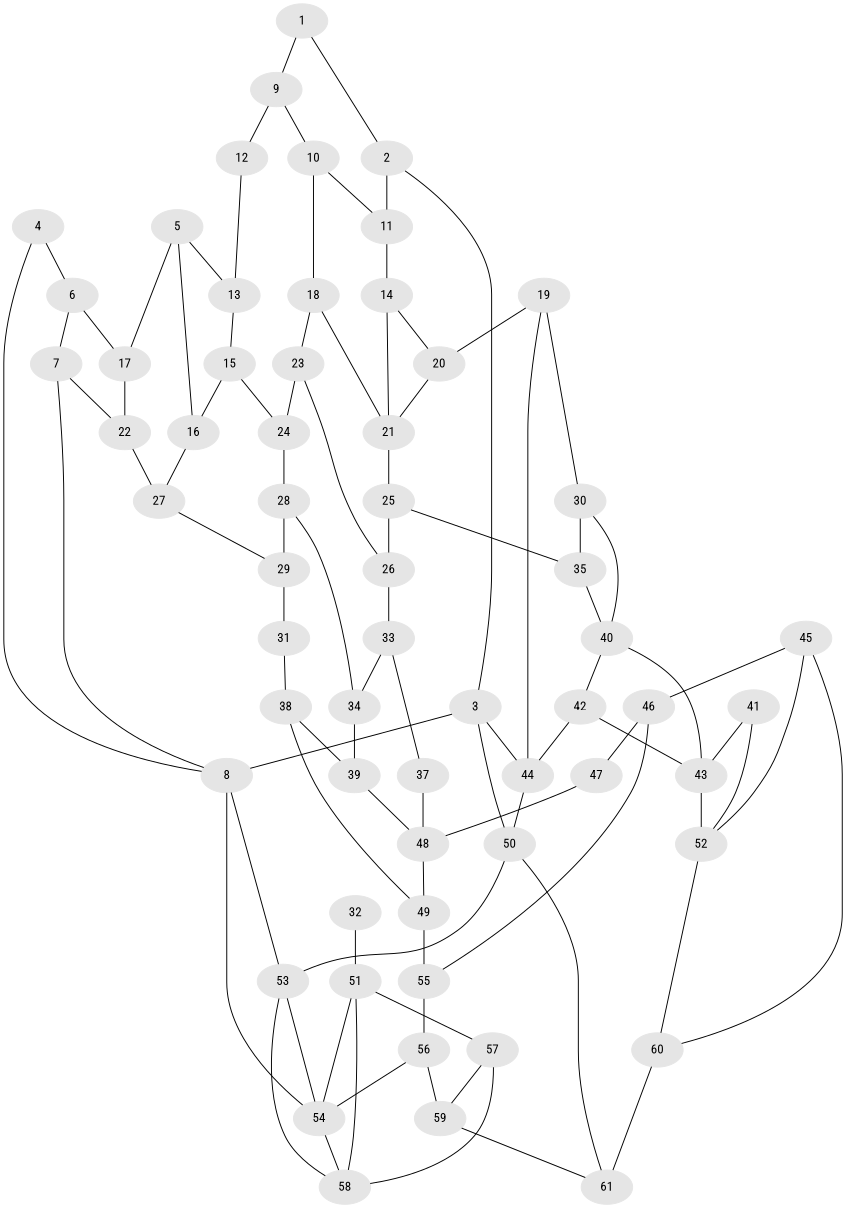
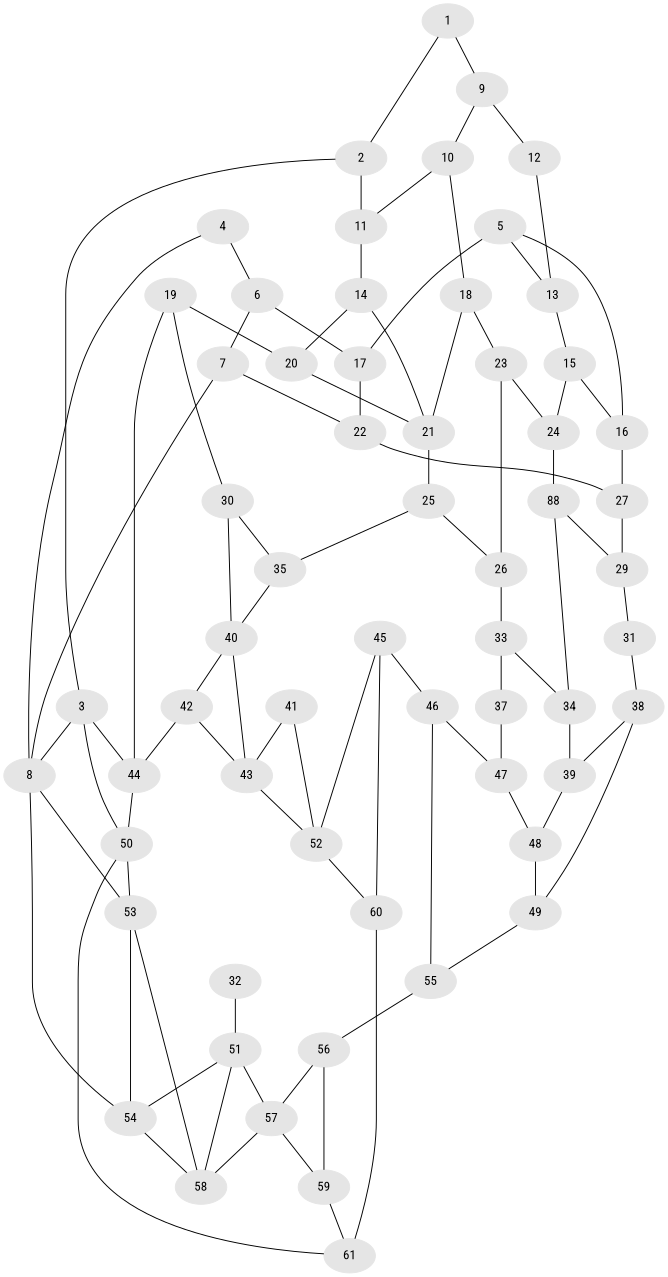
  graph {
    fontname="Roboto Condensed"
    node [color=gray90 fontname="Roboto Condensed" style=filled]
    edge [fontname="Roboto Condensed" weight=1.0]
    1
    2
    9
    3
    11
    10
    12
    8
    44
    50
    14
    53
    54
    61
    4
    6
    17
    7
    5
    13
    16
    15
    27
    22
    58
    18
    21
    23
    20
    24
    25
-   28
+   28 [label=88]
    29
    26
    19
    30
    35
    40
    33
    34
    37
    31
    39
    38
    42
    43
    32
    51
    49
    57
    47
    48
    41
    52
    55
    60
    45
    46
    56
    59
    1 -- 2
    1 -- 9
    2 -- 3
    2 -- 11
    9 -- 10
    9 -- 12 [weight=2.0]
    3 -- 8
    3 -- 44
    3 -- 50
    11 -- 14 [weight=2.0]
    10 -- 11
    10 -- 18
    12 -- 13 [weight=2.0]
    8 -- 53
    8 -- 54
    44 -- 50
    50 -- 53
    50 -- 61
    14 -- 21
    14 -- 20
    53 -- 54
    53 -- 58
    54 -- 58
    4 -- 8
    4 -- 6
    6 -- 17 [weight=2.0]
    6 -- 7
    17 -- 22
    7 -- 8
    7 -- 22
    5 -- 17
    5 -- 13
    5 -- 16
    13 -- 15
    16 -- 27
    15 -- 16
    15 -- 24
    27 -- 29
    22 -- 27 [weight=2.0]
    18 -- 21
    18 -- 23
    21 -- 25
    23 -- 24
    23 -- 26
    20 -- 21
    24 -- 28
    25 -- 26
    25 -- 35
    28 -- 29
    28 -- 34
    29 -- 31
    26 -- 33
    19 -- 44
    19 -- 20
    19 -- 30
    30 -- 35
    30 -- 40
    35 -- 40
    40 -- 42
    40 -- 43
    33 -- 34
    33 -- 37
    34 -- 39 [weight=2.0]
-   37 -- 48
+   37 -- 47
    31 -- 38
    39 -- 48
    38 -- 39
    38 -- 49
    42 -- 44
    42 -- 43
    43 -- 52
    32 -- 51
    51 -- 54
    51 -- 58
    51 -- 57
    49 -- 55
    57 -- 58
    57 -- 59
    47 -- 48
    48 -- 49
    41 -- 43
    41 -- 52
    52 -- 60
    55 -- 56 [weight=2.0]
    60 -- 61 [weight=2.0]
    45 -- 52
    45 -- 60
    45 -- 46
    46 -- 47
    46 -- 55
-   56 -- 54
+   56 -- 57
    56 -- 59
    59 -- 61
  }
